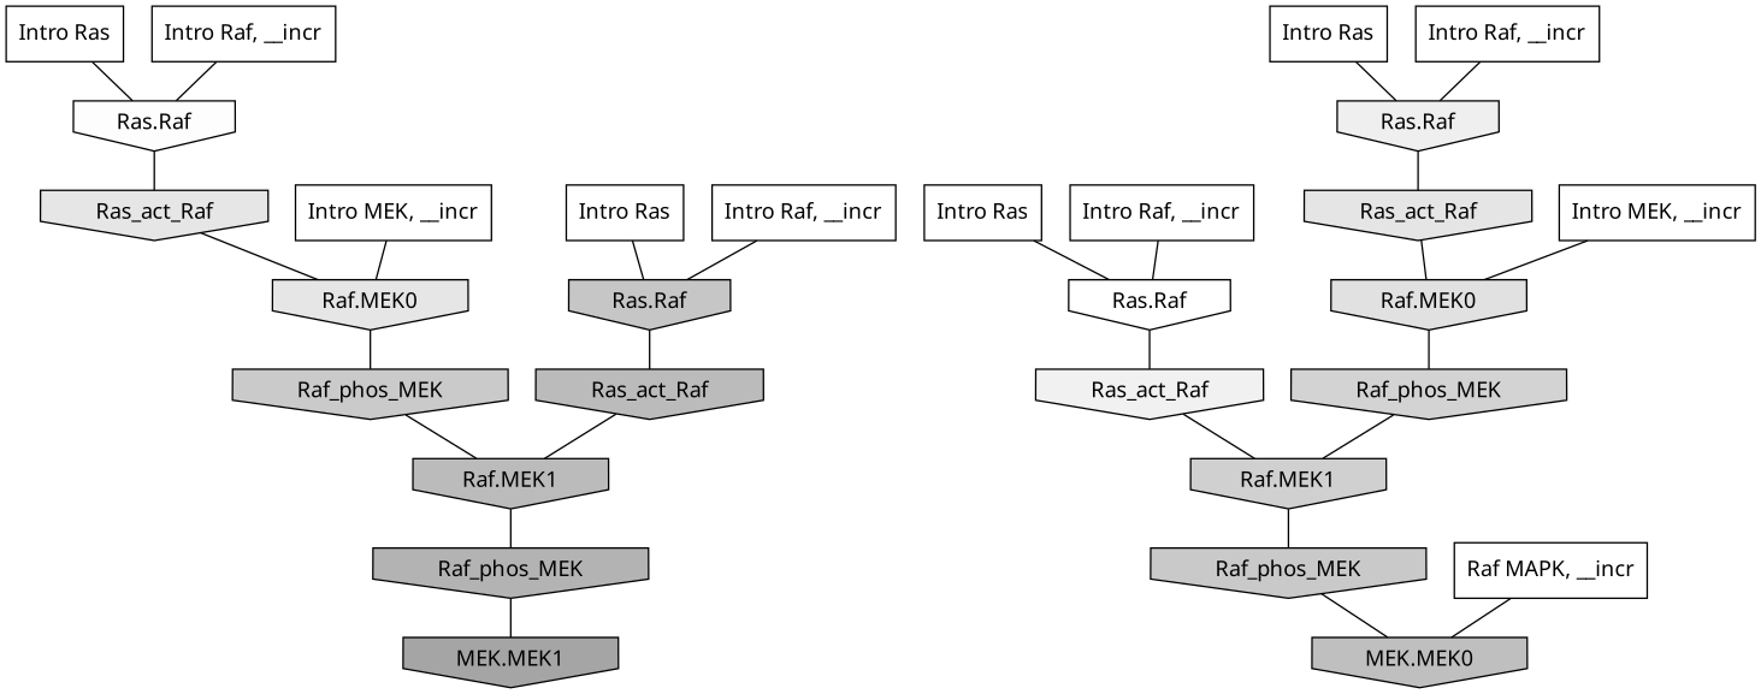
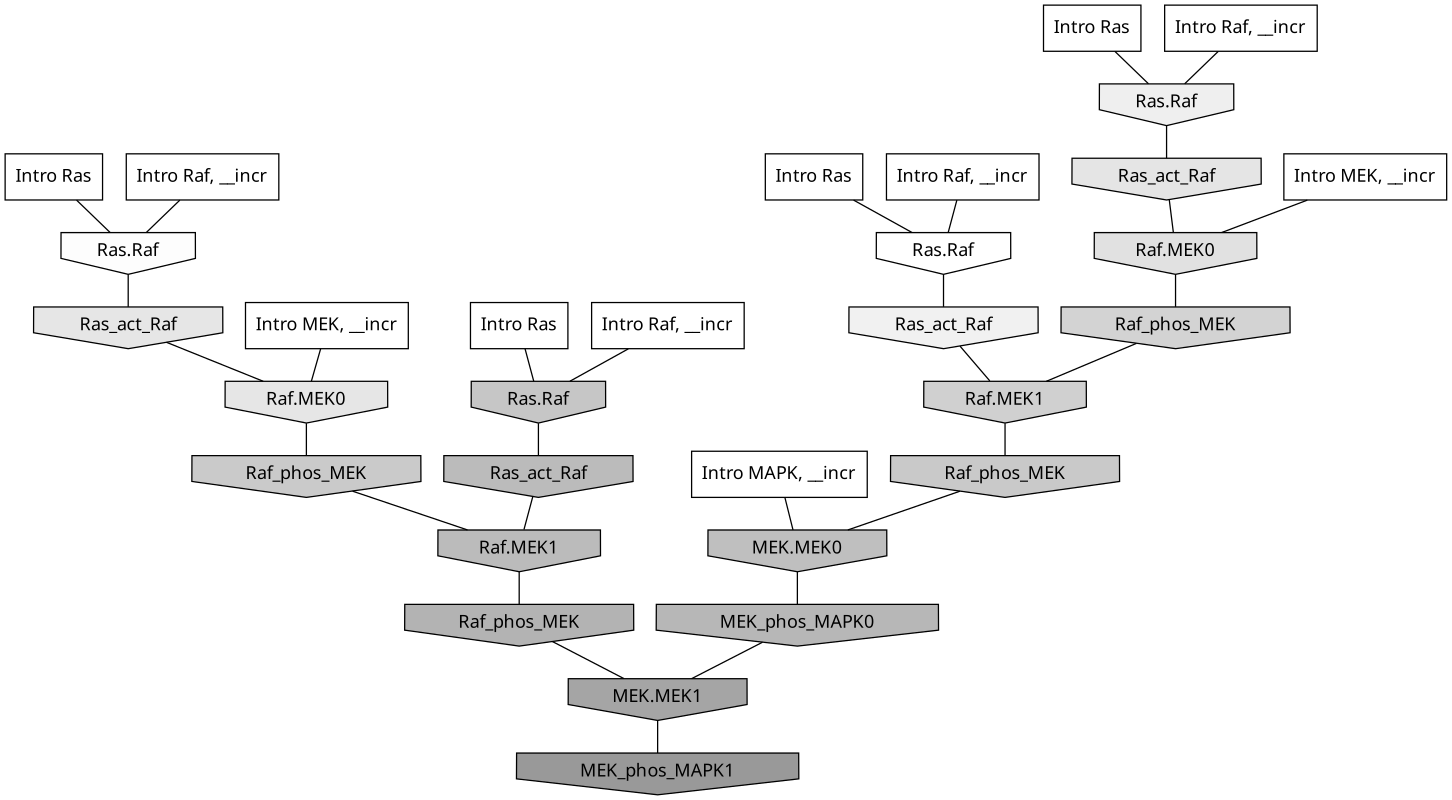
  digraph {
    rankdir=TB
    ranksep=0.30
    node [fillcolor="0.000 0.000 1.000" fontname="CMU Serif" shape=invhouse style=filled]
    edge [color="0.000 0.000 0.000" dir=none fontname="CMU Serif"]
    n1 [label="Intro Ras" shape=rectangle]
    n2 [fillcolor="0.000 0.000 0.990" label="Ras.Raf"]
    n3 [fillcolor="0.000 0.000 0.902" label=Ras_act_Raf]
    n4 [label="Intro Ras" shape=rectangle]
    n5 [label="Ras.Raf"]
    n6 [fillcolor="0.000 0.000 0.944" label=Ras_act_Raf]
    n7 [label="Intro Ras" shape=rectangle]
    n8 [fillcolor="0.000 0.000 0.776" label="Ras.Raf"]
    n9 [fillcolor="0.000 0.000 0.734" label=Ras_act_Raf]
    n10 [label="Intro Ras" shape=rectangle]
    n11 [fillcolor="0.000 0.000 0.936" label="Ras.Raf"]
    n12 [fillcolor="0.000 0.000 0.897" label=Ras_act_Raf]
    n13 [label="Intro Raf, __incr" shape=rectangle]
    n14 [label="Intro Raf, __incr" shape=rectangle]
    n15 [label="Intro Raf, __incr" shape=rectangle]
    n16 [label="Intro Raf, __incr" shape=rectangle]
    n17 [label="Intro MEK, __incr" shape=rectangle]
    n18 [fillcolor="0.000 0.000 0.881" label="Raf.MEK0"]
    n19 [fillcolor="0.000 0.000 0.825" label=Raf_phos_MEK]
    n20 [label="Intro MEK, __incr" shape=rectangle]
    n21 [fillcolor="0.000 0.000 0.902" label="Raf.MEK0"]
    n22 [fillcolor="0.000 0.000 0.791" label=Raf_phos_MEK]
-   n23 [label="Raf MAPK, __incr" shape=rectangle]
+   n23 [label="Intro MAPK, __incr" shape=rectangle]
    n24 [fillcolor="0.000 0.000 0.750" label="MEK.MEK0"]
+   n25 [fillcolor="0.000 0.000 0.717" label=MEK_phos_MAPK0]
    n26 [fillcolor="0.000 0.000 0.813" label="Raf.MEK1"]
    n27 [fillcolor="0.000 0.000 0.787" label=Raf_phos_MEK]
    n28 [fillcolor="0.000 0.000 0.734" label="Raf.MEK1"]
    n29 [fillcolor="0.000 0.000 0.703" label=Raf_phos_MEK]
    n30 [fillcolor="0.000 0.000 0.648" label="MEK.MEK1"]
+   n31 [fillcolor="0.000 0.000 0.600" label=MEK_phos_MAPK1]
    n1 -> n2
    n2 -> n3
    n3 -> n21
    n4 -> n5
    n5 -> n6
    n6 -> n26
    n7 -> n8
    n8 -> n9
    n9 -> n28
    n10 -> n11
    n11 -> n12
    n12 -> n18
    n13 -> n11
    n14 -> n8
    n15 -> n2
    n16 -> n5
    n17 -> n18
    n18 -> n19
    n19 -> n26
    n20 -> n21
    n21 -> n22
    n22 -> n28
    n23 -> n24
+   n24 -> n25
+   n25 -> n30
    n26 -> n27
    n27 -> n24
    n28 -> n29
    n29 -> n30
+   n30 -> n31
  }
